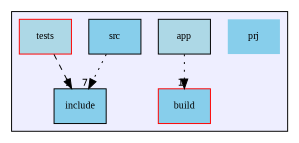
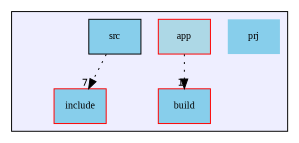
  digraph {
    compound=true
    fontname="Liberation Serif"
    node [fillcolor=skyblue fontname="Liberation Serif" fontsize=10 shape=box style=filled color=black]
    edge [fontname="Liberation Serif" headlabel=1 labeldistance=1.5 labelfontname=Helvetica labelfontsize=10 style=dotted]
    n1 [label=prj shape=plaintext color=""]
-   n2 [fillcolor=lightblue label=app]
+   n2 [color=red fillcolor=lightblue label=app]
    n3 [color=red label=build]
-   n4 [label=include]
+   n4 [color=red label=include]
    n5 [label=src]
-   n6 [color=red fillcolor=lightblue label=tests]
    subgraph cluster_1 {
      bgcolor="#eeeeff"
      pencolor=black
      n1
      n2
      n3
      n4
      n5
-     n6
    }
    n2 -> n3
    n5 -> n4 [headlabel=7]
-   n6 -> n4 [style=dashed]
  }
